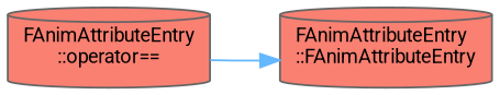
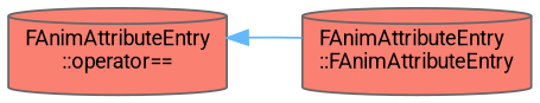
  digraph {
    rankdir=LR
    fontname=Roboto
    node [fillcolor=salmon fontname=Roboto fontsize=10 shape=cylinder style=filled]
    n1 [color=gray40 fontcolor=black height=0.2 label="FAnimAttributeEntry\l::operator==" width=0.4]
    n2 [color=grey40 height=0.2 label="FAnimAttributeEntry\l::FAnimAttributeEntry" width=0.4]
-   n1 -> n2 [color=steelblue1 fontname=Roboto fontsize=10 labelfontname=Helvetica labelfontsize=10 style=solid arrowhead=normal]
+   n2 -> n1 [color=steelblue1 fontname=Roboto fontsize=10 labelfontname=Helvetica labelfontsize=10 style=solid arrowhead=normal]
  }
